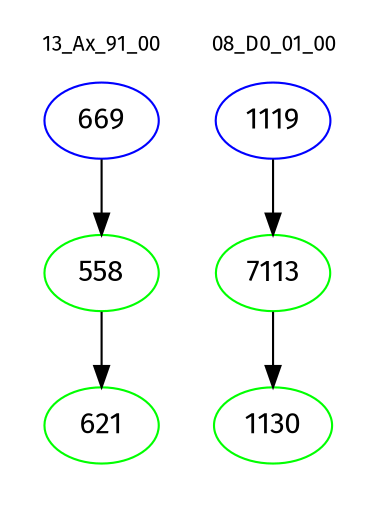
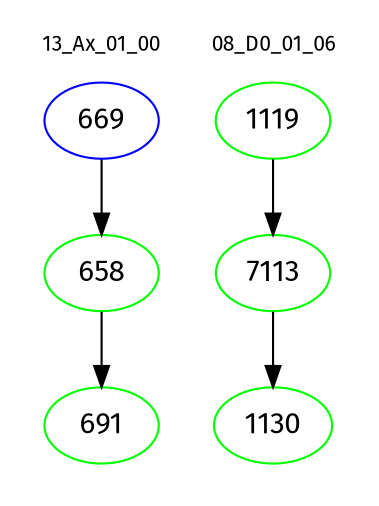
  digraph {
    fontname="Fira Sans"
    node [color=green fontname="Fira Sans"]
    edge [color=black fontname="Fira Sans"]
    n1 [color=blue label=669]
-   n2 [label=558]
-   n3 [label=621]
-   n4 [color=blue label=1119]
+   n2 [label=658]
+   n3 [label=691]
+   n4 [label=1119]
    n5 [label=7113]
    n6 [label=1130]
    subgraph cluster_1 {
      color=white
      fontsize=10
-     label="13_Ax_91_00"
+     label="13_Ax_01_00"
      n1
      n2
      n3
    }
    subgraph cluster_2 {
      color=white
      fontsize=10
-     label="08_D0_01_00"
+     label="08_D0_01_06"
      n4
      n5
      n6
    }
    n1 -> n2
    n2 -> n3
    n4 -> n5
    n5 -> n6
  }
